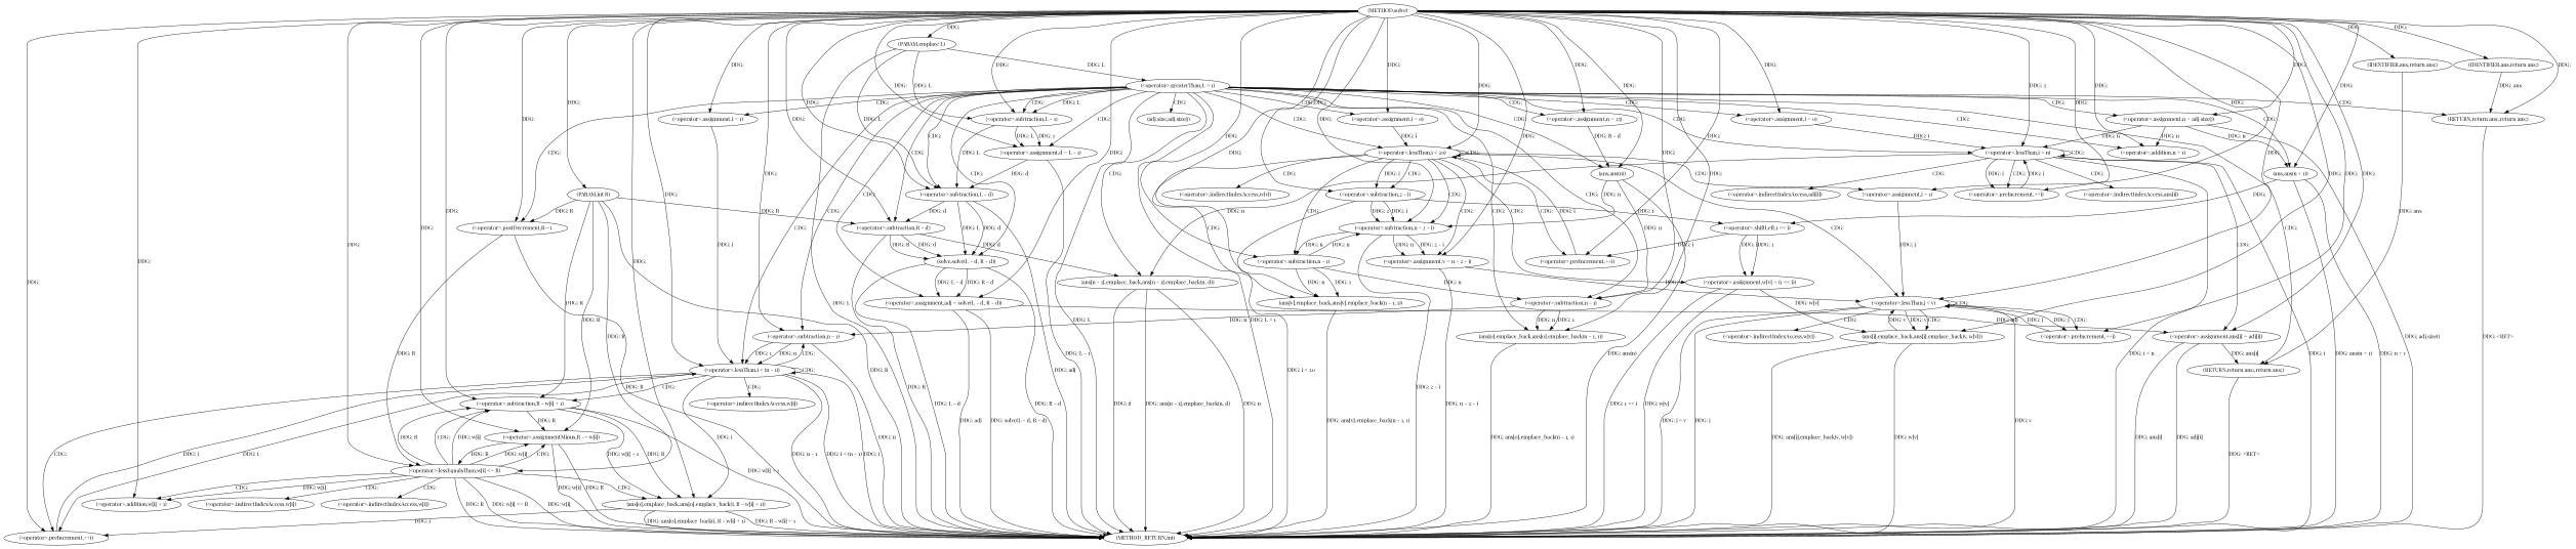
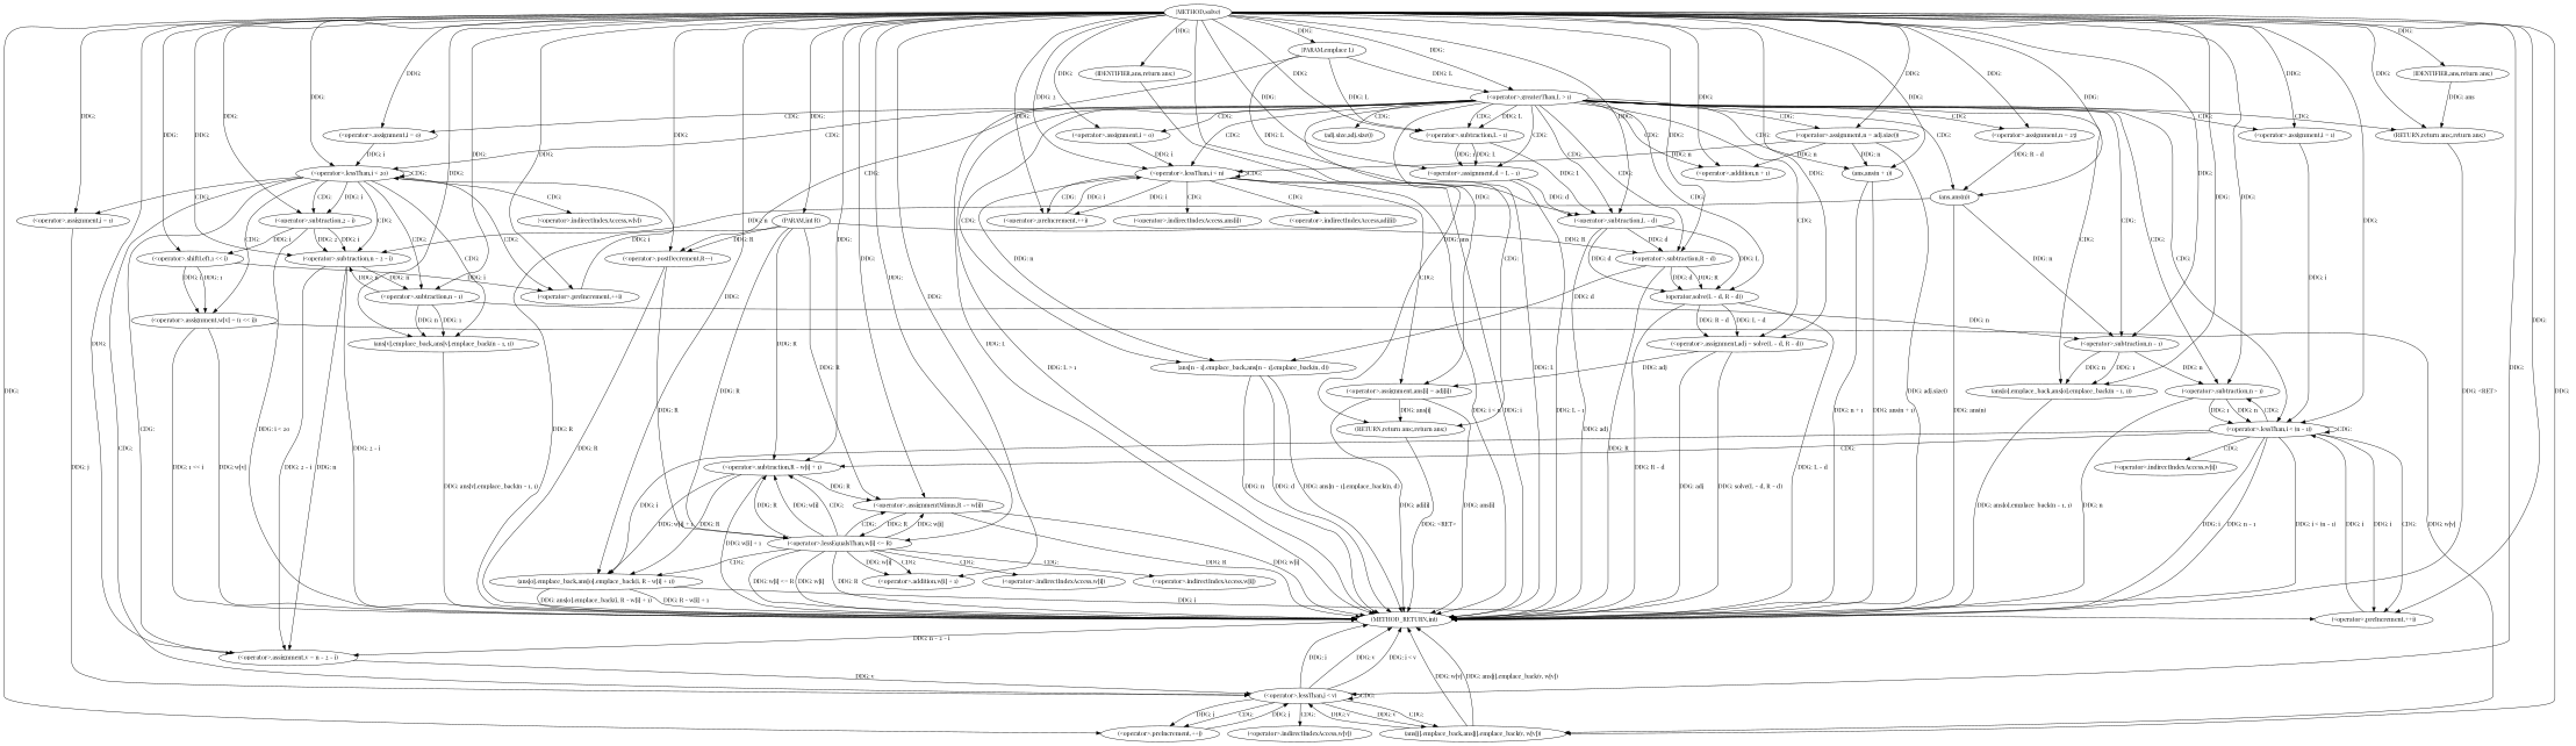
  digraph {
    fontname="Playfair Display"
    node [fontname="Playfair Display"]
    edge [fontname="Playfair Display"]
    n1 [label="(METHOD,solve)"]
    n2 [label="(PARAM,emplace L)"]
    n3 [label="(PARAM,int R)"]
    n4 [label="(<operator>.assignment,n = 25)"]
    n5 [label="(ans,ans(n))"]
    n6 [label="(ans[0].emplace_back,ans[0].emplace_back(n - 1, 1))"]
    n7 [label="(<operator>.postDecrement,R--)"]
    n8 [label="(RETURN,return ans;,return ans;)"]
    n9 [label="(<operator>.greaterThan,L > 1)"]
    n10 [label="(<operator>.assignment,i = 0)"]
    n11 [label="(<operator>.lessThan,i < 20)"]
    n12 [label="(<operator>.preIncrement,++i)"]
    n13 [label="(<operator>.assignment,i = 1)"]
    n14 [label="(<operator>.lessThan,i < (n - 1))"]
    n15 [label="(<operator>.preIncrement,++i)"]
    n16 [label="(IDENTIFIER,ans,return ans;)"]
    n17 [label="(<operator>.assignment,d = L - 1)"]
    n18 [label="(<operator>.assignment,adj = solve(L - d, R - d))"]
    n19 [label="(<operator>.assignment,n = adj.size())"]
    n20 [label="(ans,ans(n + 1))"]
    n21 [label="(<operator>.assignment,v = n - 2 - i)"]
    n22 [label="(ans[v].emplace_back,ans[v].emplace_back(n - 1, 1))"]
    n23 [label="(<operator>.subtraction,n - 1)"]
    n24 [label="(<operator>.assignment,i = 0)"]
    n25 [label="(<operator>.lessThan,i < n)"]
    n26 [label="(<operator>.preIncrement,++i)"]
    n27 [label="(IDENTIFIER,ans,return ans;)"]
    n28 [label="(<operator>.assignment,j = 1)"]
    n29 [label="(<operator>.lessThan,j < v)"]
    n30 [label="(<operator>.preIncrement,++j)"]
    n31 [label="(<operator>.subtraction,n - 1)"]
    n32 [label="(<operator>.lessEqualsThan,w[i] <= R)"]
    n33 [label="(<operator>.subtraction,L - 1)"]
    n34 [label="(<operator>.addition,n + 1)"]
    n35 [label="(<operator>.subtraction,n - 2 - i)"]
    n36 [label="(<operator>.subtraction,n - 1)"]
    n37 [label="(<operator>.shiftLeft,1 << i)"]
    n38 [label="(ans[j].emplace_back,ans[j].emplace_back(v, w[v]))"]
    n39 [label="(ans[0].emplace_back,ans[0].emplace_back(i, R - w[i] + 1))"]
    n40 [label="(<operator>.assignmentMinus,R -= w[i])"]
    n41 [label="(<operator>.subtraction,L - d)"]
    n42 [label="(<operator>.subtraction,R - d)"]
    n43 [label="(<operator>.subtraction,2 - i)"]
    n44 [label="(<operator>.subtraction,R - w[i] + 1)"]
    n45 [label="(<operator>.addition,w[i] + 1)"]
    n46 [label="(<operator>.assignment,ans[i] = adj[i])"]
    n47 [label="(METHOD_RETURN,int)"]
    n48 [label="(ans[n - 1].emplace_back,ans[n - 1].emplace_back(n, d))"]
    n49 [label="(RETURN,return ans;,return ans;)"]
-   n50 [label="(solve,solve(L - d, R - d))"]
+   n50 [label="(operator,solve(L - d, R - d))"]
    n51 [label="(adj.size,adj.size())"]
    n52 [label="(<operator>.assignment,w[v] = (1 << i))"]
    n53 [label="(<operator>.indirectIndexAccess,w[v])"]
    n54 [label="(<operator>.indirectIndexAccess,w[i])"]
    n55 [label="(<operator>.indirectIndexAccess,ans[i])"]
    n56 [label="(<operator>.indirectIndexAccess,adj[i])"]
    n57 [label="(<operator>.indirectIndexAccess,w[v])"]
    n58 [label="(<operator>.indirectIndexAccess,w[i])"]
    n59 [label="(<operator>.indirectIndexAccess,w[i])"]
    n1 -> n2 [label="DDG: "]
    n1 -> n3 [label="DDG: "]
    n1 -> n4 [label="DDG: "]
    n1 -> n5 [label="DDG: "]
    n1 -> n6 [label="DDG: "]
    n1 -> n7 [label="DDG: "]
    n1 -> n8 [label="DDG: "]
+   n1 -> n9 [label="DDG: "]
    n1 -> n10 [label="DDG: "]
    n1 -> n11 [label="DDG: "]
    n1 -> n12 [label="DDG: "]
    n1 -> n13 [label="DDG: "]
    n1 -> n14 [label="DDG: "]
    n1 -> n15 [label="DDG: "]
    n1 -> n16 [label="DDG: "]
    n1 -> n17 [label="DDG: "]
    n1 -> n18 [label="DDG: "]
    n1 -> n19 [label="DDG: "]
    n1 -> n20 [label="DDG: "]
    n1 -> n21 [label="DDG: "]
    n1 -> n22 [label="DDG: "]
    n1 -> n23 [label="DDG: "]
    n1 -> n24 [label="DDG: "]
    n1 -> n25 [label="DDG: 2"]
    n1 -> n26 [label="DDG: "]
    n1 -> n27 [label="DDG: "]
    n1 -> n28 [label="DDG: "]
    n1 -> n29 [label="DDG: "]
    n1 -> n30 [label="DDG: "]
    n1 -> n31 [label="DDG: "]
    n1 -> n32 [label="DDG: "]
    n1 -> n33 [label="DDG: "]
    n1 -> n34 [label="DDG: "]
    n1 -> n35 [label="DDG: "]
    n1 -> n36 [label="DDG: "]
-   n20 -> n37 [label="DDG: "]
+   n1 -> n37 [label="DDG: "]
    n1 -> n38 [label="DDG: "]
    n1 -> n39 [label="DDG: "]
    n1 -> n40 [label="DDG: "]
    n1 -> n41 [label="DDG: "]
    n1 -> n42 [label="DDG: "]
    n1 -> n43 [label="DDG: "]
    n1 -> n44 [label="DDG: "]
    n1 -> n45 [label="DDG: "]
    n1 -> n46 [label="DDG: "]
    n2 -> n9 [label="DDG: L"]
    n2 -> n33 [label="DDG: L"]
    n2 -> n41 [label="DDG: L"]
    n2 -> n47 [label="DDG: L"]
    n3 -> n7 [label="DDG: R"]
    n3 -> n32 [label="DDG: R"]
    n3 -> n40 [label="DDG: R"]
    n3 -> n42 [label="DDG: R"]
    n3 -> n44 [label="DDG: R"]
    n3 -> n47 [label="DDG: R"]
    n4 -> n5 [label="DDG: R - d"]
    n5 -> n23 [label="DDG: n"]
    n5 -> n35 [label="DDG: n"]
    n5 -> n47 [label="DDG: ans(n)"]
    n6 -> n47 [label="DDG: ans[0].emplace_back(n - 1, 1)"]
    n7 -> n32 [label="DDG: R"]
    n7 -> n47 [label="DDG: R"]
    n8 -> n47 [label="DDG: <RET>"]
    n9 -> n4 [label="CDG: "]
    n9 -> n5 [label="CDG: "]
    n9 -> n6 [label="CDG: "]
    n9 -> n7 [label="CDG: "]
    n9 -> n8 [label="CDG: "]
    n9 -> n10 [label="CDG: "]
    n9 -> n11 [label="CDG: "]
    n9 -> n13 [label="CDG: "]
    n9 -> n14 [label="CDG: "]
    n9 -> n17 [label="CDG: "]
    n9 -> n18 [label="CDG: "]
    n9 -> n19 [label="CDG: "]
    n9 -> n20 [label="CDG: "]
    n9 -> n23 [label="CDG: "]
    n9 -> n24 [label="CDG: "]
    n9 -> n25 [label="CDG: "]
    n9 -> n31 [label="CDG: "]
    n9 -> n33 [label="DDG: L"]
    n9 -> n33 [label="CDG: "]
    n9 -> n34 [label="CDG: "]
    n9 -> n41 [label="CDG: "]
    n9 -> n42 [label="CDG: "]
    n9 -> n47 [label="DDG: L"]
    n9 -> n47 [label="DDG: L > 1"]
    n9 -> n48 [label="CDG: "]
    n9 -> n49 [label="CDG: "]
    n9 -> n50 [label="CDG: "]
    n9 -> n51 [label="CDG: "]
    n10 -> n11 [label="DDG: i"]
    n11 -> n11 [label="CDG: "]
    n11 -> n12 [label="CDG: "]
    n11 -> n21 [label="CDG: "]
    n11 -> n22 [label="CDG: "]
    n11 -> n28 [label="CDG: "]
    n11 -> n29 [label="CDG: "]
    n11 -> n35 [label="CDG: "]
    n11 -> n36 [label="CDG: "]
    n11 -> n43 [label="DDG: i"]
    n11 -> n43 [label="CDG: "]
    n11 -> n52 [label="CDG: "]
    n11 -> n53 [label="CDG: "]
    n12 -> n11 [label="DDG: i"]
    n13 -> n14 [label="DDG: i"]
    n14 -> n14 [label="CDG: "]
    n14 -> n15 [label="DDG: i"]
    n14 -> n15 [label="CDG: "]
    n14 -> n31 [label="CDG: "]
    n14 -> n39 [label="DDG: i"]
    n14 -> n44 [label="CDG: "]
    n14 -> n47 [label="DDG: i"]
    n14 -> n47 [label="DDG: n - 1"]
    n14 -> n47 [label="DDG: i < (n - 1)"]
    n14 -> n54 [label="CDG: "]
    n15 -> n14 [label="DDG: i"]
    n16 -> n8 [label="DDG: ans"]
    n17 -> n41 [label="DDG: d"]
    n17 -> n47 [label="DDG: L - 1"]
    n18 -> n46 [label="DDG: adj"]
    n18 -> n47 [label="DDG: adj"]
    n18 -> n47 [label="DDG: solve(L - d, R - d)"]
    n19 -> n20 [label="DDG: n"]
    n19 -> n25 [label="DDG: n"]
    n19 -> n34 [label="DDG: n"]
    n19 -> n47 [label="DDG: adj.size()"]
    n20 -> n47 [label="DDG: n + 1"]
    n20 -> n47 [label="DDG: ans(n + 1)"]
    n21 -> n29 [label="DDG: v"]
-   n21 -> n47 [label="DDG: n - 2 - i"]
+   n47 -> n21 [label="DDG: n - 2 - i"]
    n22 -> n47 [label="DDG: ans[v].emplace_back(n - 1, 1)"]
    n23 -> n6 [label="DDG: n"]
    n23 -> n6 [label="DDG: 1"]
    n23 -> n31 [label="DDG: n"]
    n24 -> n25 [label="DDG: i"]
    n25 -> n25 [label="CDG: "]
    n25 -> n26 [label="DDG: i"]
    n25 -> n26 [label="CDG: "]
    n25 -> n46 [label="CDG: "]
    n25 -> n47 [label="DDG: i"]
    n25 -> n47 [label="DDG: i < n"]
    n25 -> n48 [label="DDG: n"]
    n25 -> n55 [label="CDG: "]
    n25 -> n56 [label="CDG: "]
    n26 -> n25 [label="DDG: i"]
    n27 -> n49 [label="DDG: ans"]
    n28 -> n29 [label="DDG: j"]
    n29 -> n29 [label="CDG: "]
    n29 -> n30 [label="DDG: j"]
    n29 -> n30 [label="CDG: "]
    n29 -> n38 [label="DDG: v"]
    n29 -> n38 [label="CDG: "]
    n29 -> n47 [label="DDG: j"]
    n29 -> n47 [label="DDG: v"]
    n29 -> n47 [label="DDG: j < v"]
    n29 -> n57 [label="CDG: "]
    n30 -> n29 [label="DDG: j"]
    n31 -> n14 [label="DDG: 1"]
    n31 -> n14 [label="DDG: n"]
    n31 -> n47 [label="DDG: n"]
    n32 -> n39 [label="CDG: "]
    n32 -> n40 [label="DDG: w[i]"]
    n32 -> n40 [label="CDG: "]
    n32 -> n44 [label="DDG: R"]
    n32 -> n44 [label="DDG: w[i]"]
    n32 -> n44 [label="CDG: "]
    n32 -> n45 [label="DDG: w[i]"]
    n32 -> n45 [label="CDG: "]
    n32 -> n47 [label="DDG: w[i]"]
    n32 -> n47 [label="DDG: R"]
    n32 -> n47 [label="DDG: w[i] <= R"]
    n32 -> n58 [label="CDG: "]
    n32 -> n59 [label="CDG: "]
    n33 -> n17 [label="DDG: 1"]
    n33 -> n17 [label="DDG: L"]
    n33 -> n41 [label="DDG: L"]
    n35 -> n21 [label="DDG: 2 - i"]
    n35 -> n21 [label="DDG: n"]
    n35 -> n36 [label="DDG: n"]
    n35 -> n47 [label="DDG: 2 - i"]
    n36 -> n22 [label="DDG: n"]
    n36 -> n22 [label="DDG: 1"]
    n36 -> n23 [label="DDG: n"]
    n36 -> n35 [label="DDG: n"]
    n37 -> n12 [label="DDG: i"]
    n37 -> n52 [label="DDG: i"]
    n37 -> n52 [label="DDG: 1"]
    n38 -> n29 [label="DDG: v"]
    n38 -> n47 [label="DDG: w[v]"]
    n38 -> n47 [label="DDG: ans[j].emplace_back(v, w[v])"]
    n39 -> n15 [label="DDG: i"]
    n39 -> n47 [label="DDG: R - w[i] + 1"]
    n39 -> n47 [label="DDG: ans[0].emplace_back(i, R - w[i] + 1)"]
    n40 -> n32 [label="DDG: R"]
    n40 -> n47 [label="DDG: R"]
    n40 -> n47 [label="DDG: w[i]"]
    n41 -> n42 [label="DDG: d"]
    n41 -> n47 [label="DDG: adj"]
    n41 -> n50 [label="DDG: L"]
    n41 -> n50 [label="DDG: d"]
    n42 -> n47 [label="DDG: R"]
    n42 -> n48 [label="DDG: d"]
    n42 -> n50 [label="DDG: R"]
    n42 -> n50 [label="DDG: d"]
    n43 -> n35 [label="DDG: 2"]
    n43 -> n35 [label="DDG: i"]
    n43 -> n37 [label="DDG: i"]
    n43 -> n47 [label="DDG: i < 20"]
    n44 -> n39 [label="DDG: w[i] + 1"]
    n44 -> n39 [label="DDG: R"]
    n44 -> n40 [label="DDG: R"]
    n44 -> n47 [label="DDG: w[i] + 1"]
    n46 -> n47 [label="DDG: ans[i]"]
    n46 -> n47 [label="DDG: adj[i]"]
    n46 -> n49 [label="DDG: ans[i]"]
    n48 -> n47 [label="DDG: n"]
    n48 -> n47 [label="DDG: d"]
    n48 -> n47 [label="DDG: ans[n - 1].emplace_back(n, d)"]
    n49 -> n47 [label="DDG: <RET>"]
    n50 -> n18 [label="DDG: L - d"]
    n50 -> n18 [label="DDG: R - d"]
    n50 -> n47 [label="DDG: L - d"]
    n50 -> n47 [label="DDG: R - d"]
    n52 -> n38 [label="DDG: w[v]"]
    n52 -> n47 [label="DDG: w[v]"]
    n52 -> n47 [label="DDG: 1 << i"]
  }
